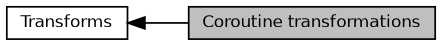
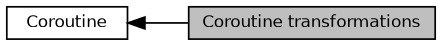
  digraph {
    rankdir=LR
    node [color=black fontname=Helvetica fontsize=10 shape=box]
-   n1 [height=0.2 label=Transforms width=0.4]
+   n1 [height=0.2 label=Coroutine width=0.4]
    n2 [fillcolor=grey75 fontcolor=black height=0.2 label="Coroutine transformations" style=filled width=0.4]
    n1 -> n2 [dir=back fontname=Helvetica fontsize=10 labelfontname=Helvetica labelfontsize=10 shape=plaintext style=solid]
  }
